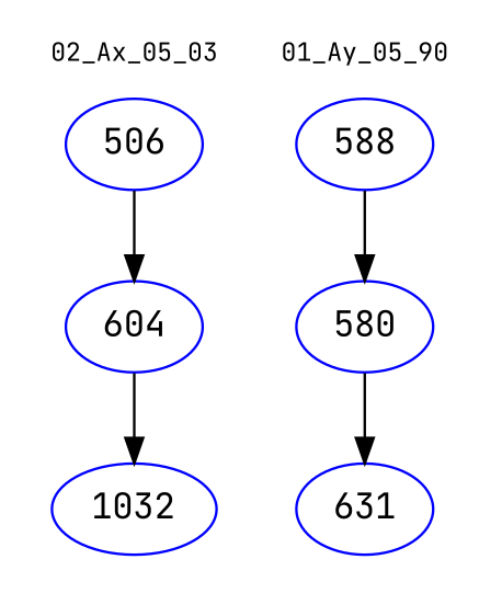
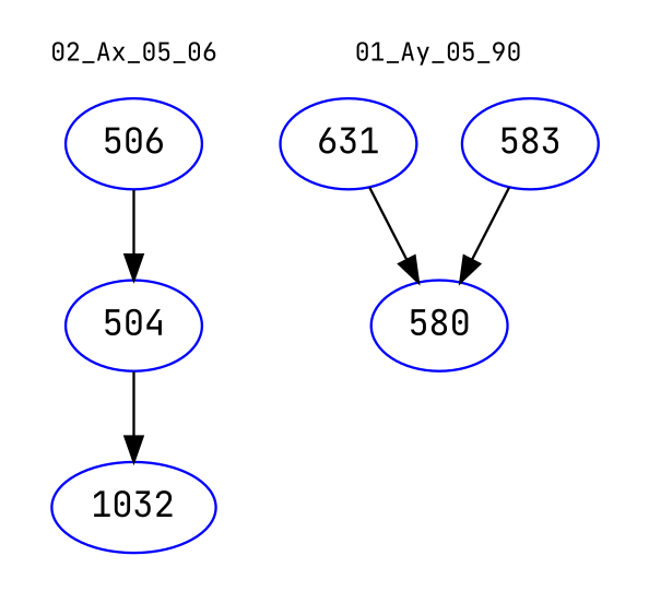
  digraph {
    fontname="JetBrains Mono"
    node [color=blue fontname="JetBrains Mono"]
    edge [color=black fontname="JetBrains Mono"]
    n1 [label=506]
-   n2 [label=604]
+   n2 [label=504]
    n3 [label=1032]
-   n4 [label=588]
+   n4 [label=583]
    n5 [label=580]
    n6 [label=631]
    subgraph cluster_1 {
      color=white
      fontsize=10
-     label="02_Ax_05_03"
+     label="02_Ax_05_06"
      n1
      n2
      n3
    }
    subgraph cluster_2 {
      color=white
      fontsize=10
      label="01_Ay_05_90"
      n4
      n5
      n6
    }
    n1 -> n2
    n2 -> n3
    n4 -> n5
-   n5 -> n6
+   n6 -> n5
  }
